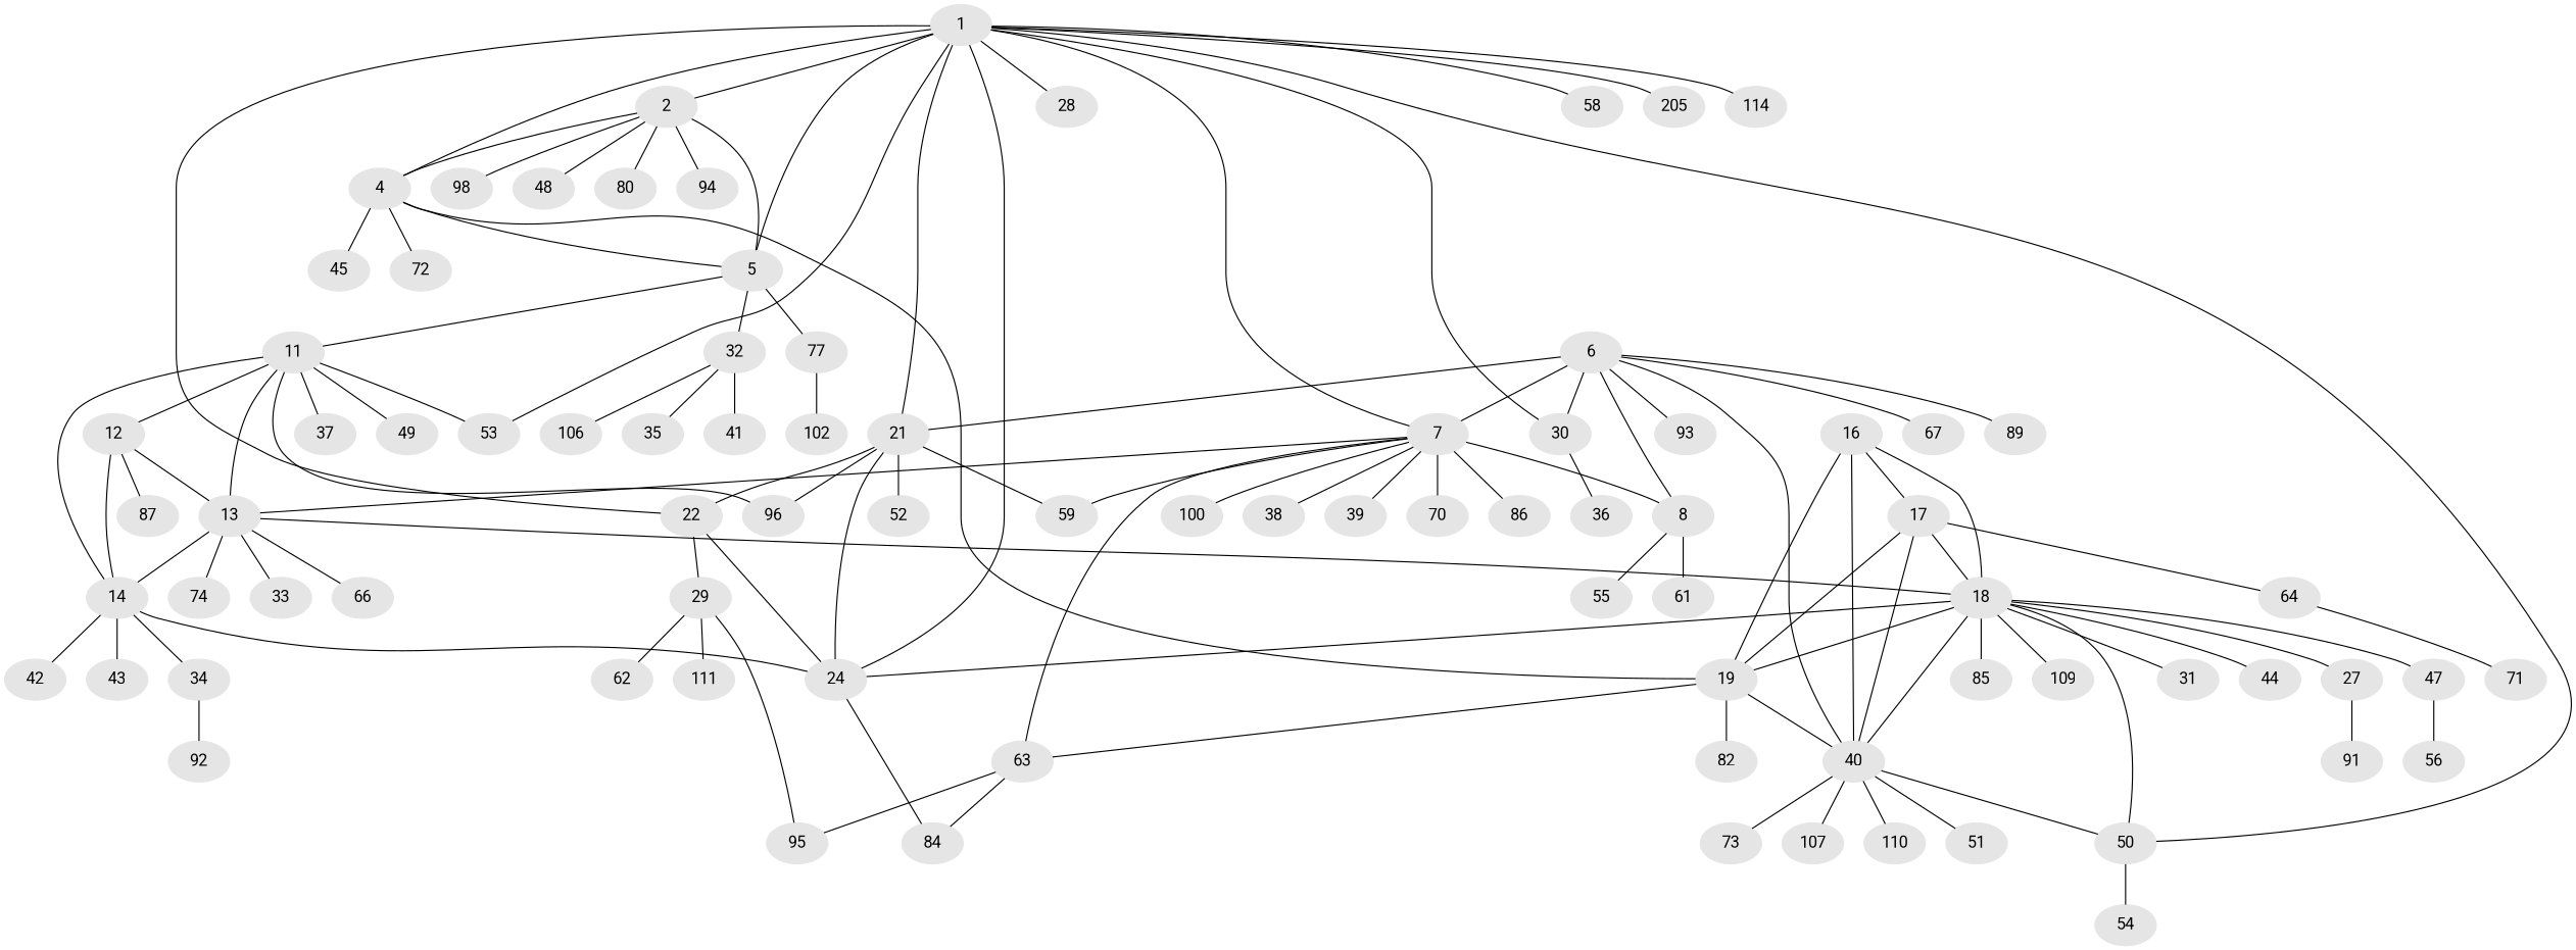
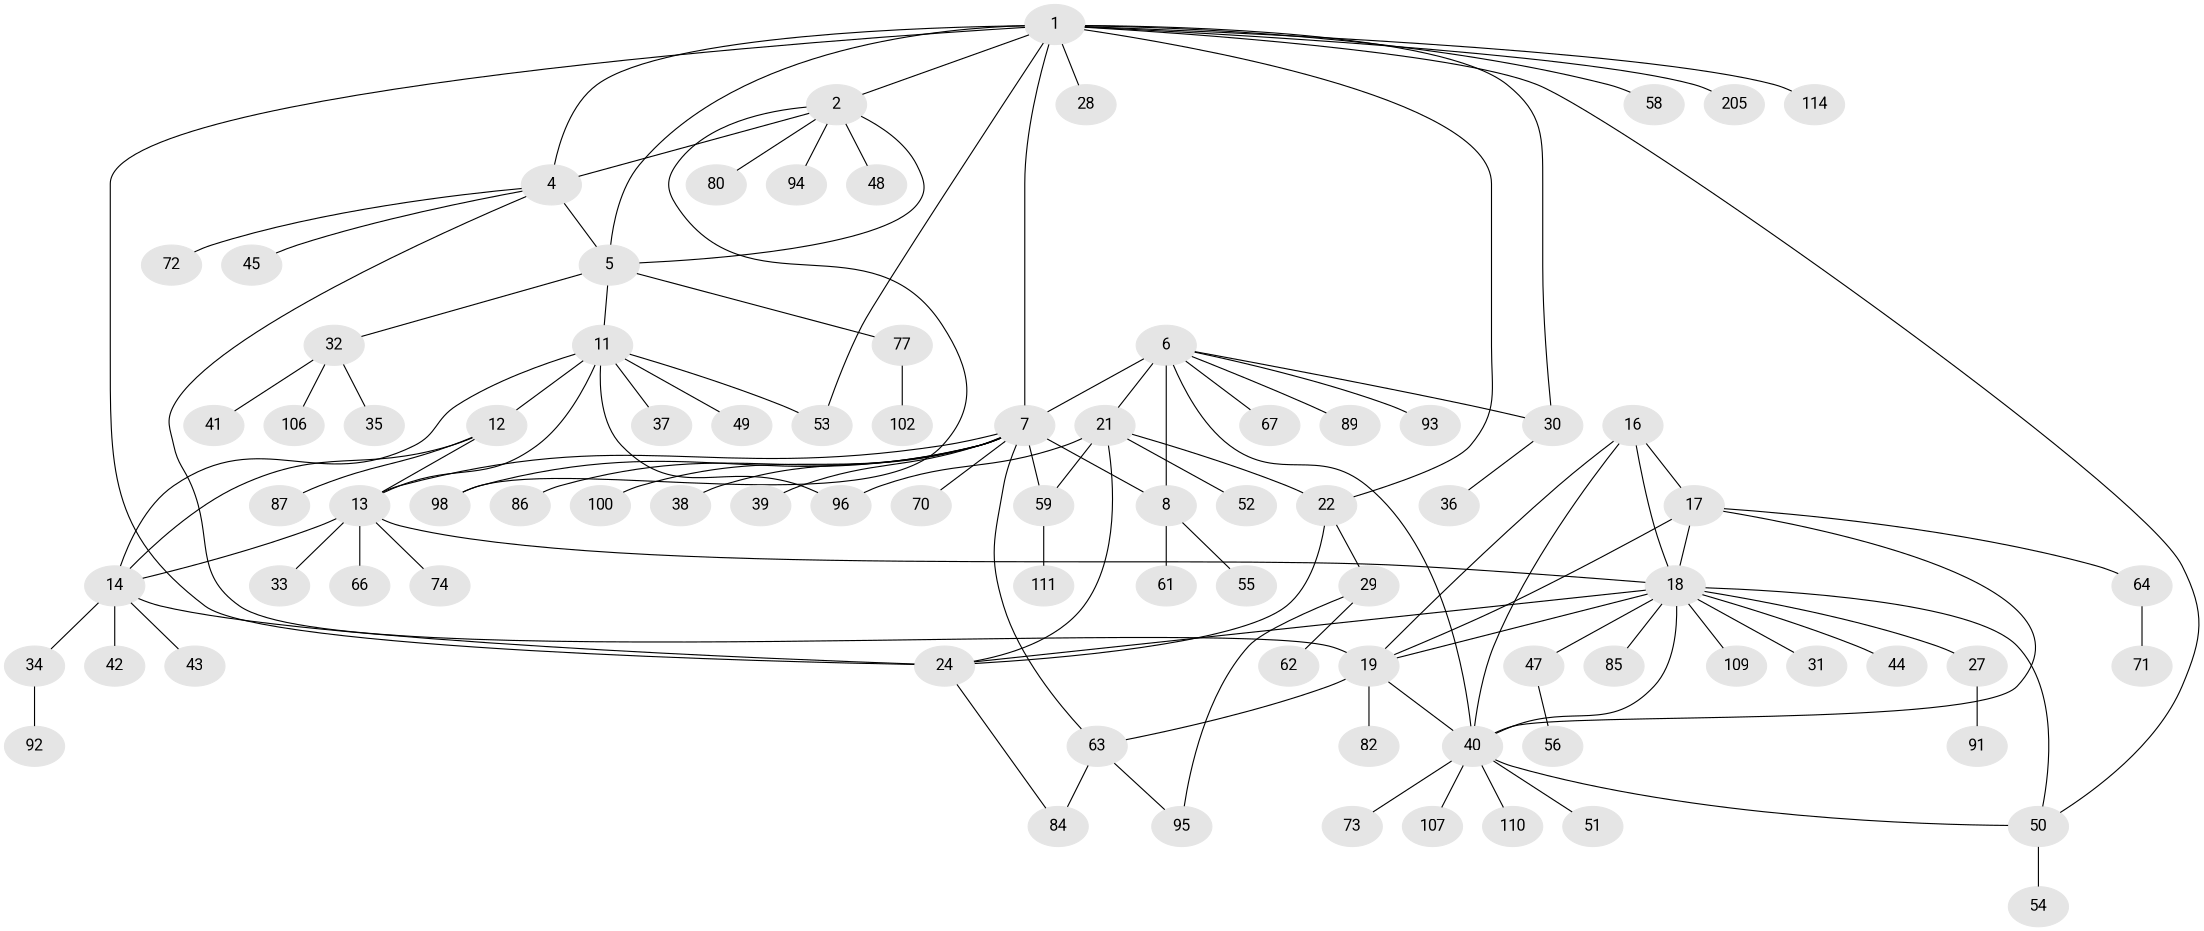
  graph {
    fontname=Roboto
    node [color=gray90 fontname=Roboto style=filled]
    edge [fontname=Roboto]
    1 [super="+25"]
    2 [super="+3"]
    4 [super="+89"]
    5 [super="+46"]
    7 [super="+9"]
    21 [super="+23"]
    22 [super="+26"]
    24 [super="+113"]
    28
    30 [super="+62"]
    50 [super="+108"]
    53
    58
    n14 [label=205]
    114
    48
    80
    94
    98
    19 [super="+76"]
    45
    72
    11 [super="+79"]
    32 [super="+103"]
    77
    8
    13 [super="+15"]
    38
    39 [super="+83"]
    59 [super="+88"]
    63
    70
    86
    100
    96
    52
    29 [super="+104"]
    84
    36
    54
    n41 [label=40 super="+78"]
    82
    12 [super="+97"]
    14 [super="+40"]
    37
    49 [super="+81"]
    35
    41
    106
    102
    6 [super="+10"]
    67
    n53 [label=89]
    93
    55
    61 [super="+90"]
    51 [super="+60"]
    73
    107
    110
    18 [super="+75"]
    33
    66
    74
    111
    95
    87
    34
    42
    43
    27
    31
    44
    47 [super="+101"]
    85
    109
    92
    17 [super="+57"]
    64 [super="+112"]
    16
    71
    91
    56
    n84 [label=62]
    1 -- 2 [weight=2]
    1 -- 4
    1 -- 5
    1 -- 7
-   1 -- 21 [weight=2]
    1 -- 22
    1 -- 24
    1 -- 28
    1 -- 30
    1 -- 50
    1 -- 53
    1 -- 58
    1 -- n14
    1 -- 114
    2 -- 4 [weight=2]
    2 -- 5 [weight=2]
    2 -- 48
    2 -- 80
    2 -- 94
    2 -- 98
    4 -- 5
    4 -- 19
    4 -- 45
    4 -- 72
    5 -- 11 [weight=2]
    5 -- 32
    5 -- 77
+   7 -- 98
    7 -- 8 [weight=2]
    7 -- 13
    7 -- 38
    7 -- 39
    7 -- 59
    7 -- 63
    7 -- 70
    7 -- 86
    7 -- 100
    21 -- 22 [weight=2]
    21 -- 24 [weight=2]
    21 -- 59
    21 -- 96
    21 -- 52
    22 -- 24
    22 -- 29
    24 -- 84
    30 -- 36
    50 -- 54
    19 -- 63
    19 -- n41
    19 -- 82
    11 -- 53
    11 -- 13 [weight=2]
    11 -- 96
    11 -- 12
    11 -- 14
    11 -- 37
    11 -- 49
    32 -- 35
    32 -- 41
    32 -- 106
    77 -- 102
    8 -- 55
    8 -- 61
    13 -- 14 [weight=2]
    13 -- 18
    13 -- 33
    13 -- 66
    13 -- 74
-   29 -- 111
+   59 -- 111
    63 -- 84
    63 -- 95
    29 -- 95
    29 -- n84
    n41 -- 50
    n41 -- 51
    n41 -- 73
    n41 -- 107
    n41 -- 110
    12 -- 13 [weight=2]
    12 -- 14
    12 -- 87
    14 -- 24
    14 -- 34
    14 -- 42
    14 -- 43
    6 -- 7 [weight=4]
    6 -- 21
    6 -- 30
    6 -- 8 [weight=2]
    6 -- n41
    6 -- 67
    6 -- n53
    6 -- 93
    18 -- 24
    18 -- 50
    18 -- 19
    18 -- n41
    18 -- 27
    18 -- 31
    18 -- 44
    18 -- 47
    18 -- 85
    18 -- 109
    34 -- 92
    27 -- 91
    47 -- 56
    17 -- 19
    17 -- n41
    17 -- 18
    17 -- 64
    64 -- 71
    16 -- 19
    16 -- n41
    16 -- 18
    16 -- 17
  }
